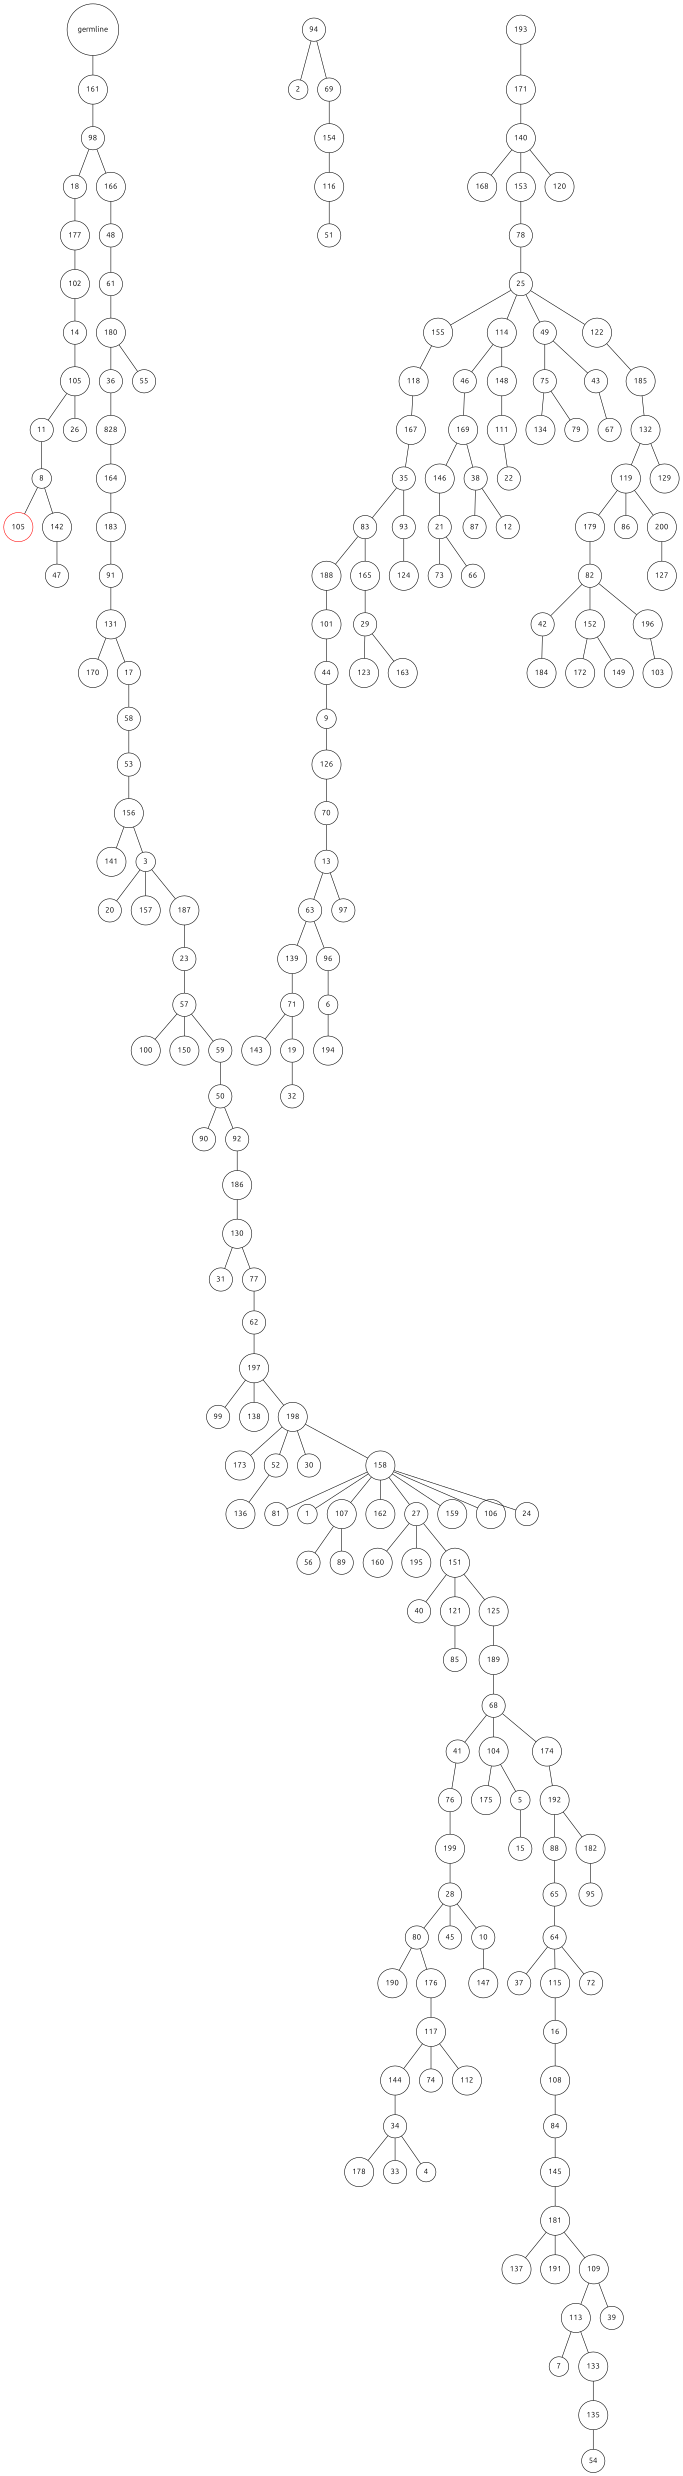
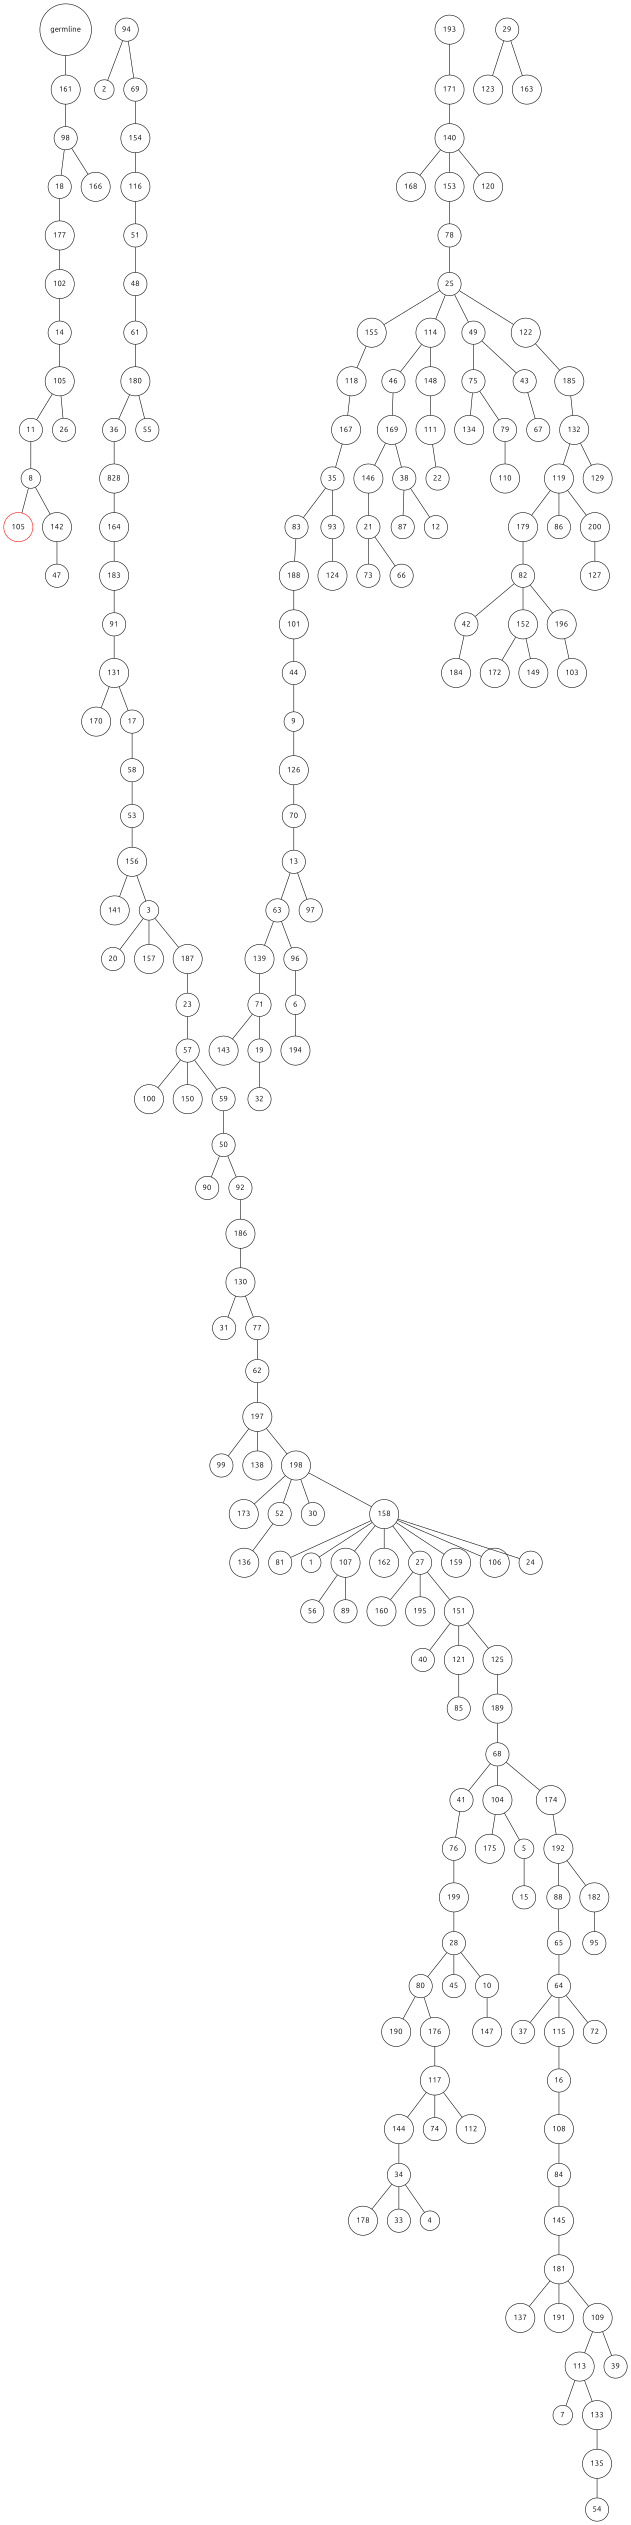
  graph {
    fontname=Ubuntu
    rankdir=UD
    splines=line
    node [fontname=Ubuntu shape=circle]
    edge [fontname=Ubuntu]
    n1 [label=germline]
    n2 [label=161]
    n3 [label=98]
    n4 [label=18]
    n5 [label=166]
    n6 [label=177]
    n7 [label=102]
    n8 [label=14]
    n9 [label=105]
    n10 [label=11]
    n11 [label=26]
    n12 [label=8]
    n13 [color=red label=105]
    n14 [label=142]
    n15 [label=47]
    n16 [label=94]
    n17 [label=2]
    n18 [label=69]
    n19 [label=154]
    n20 [label=116]
    n21 [label=51]
    n22 [label=48]
    n23 [label=61]
    n24 [label=180]
    n25 [label=36]
    n26 [label=55]
    n27 [label=828]
    n28 [label=164]
    n29 [label=183]
    n30 [label=91]
    n31 [label=131]
    n32 [label=170]
    n33 [label=17]
    n34 [label=58]
    n35 [label=53]
    n36 [label=156]
    n37 [label=141]
    n38 [label=3]
    n39 [label=20]
    n40 [label=157]
    n41 [label=187]
    n42 [label=23]
    n43 [label=57]
    n44 [label=100]
    n45 [label=150]
    n46 [label=59]
    n47 [label=50]
    n48 [label=90]
    n49 [label=92]
    n50 [label=186]
    n51 [label=130]
    n52 [label=31]
    n53 [label=77]
    n54 [label=62]
    n55 [label=197]
    n56 [label=99]
    n57 [label=138]
    n58 [label=198]
    n59 [label=173]
    n60 [label=52]
    n61 [label=30]
    n62 [label=158]
    n63 [label=136]
    n64 [label=81]
    n65 [label=1]
    n66 [label=107]
    n67 [label=162]
    n68 [label=27]
    n69 [label=159]
    n70 [label=106]
    n71 [label=24]
    n72 [label=56]
    n73 [label=89]
    n74 [label=160]
    n75 [label=195]
    n76 [label=151]
    n77 [label=40]
    n78 [label=121]
    n79 [label=125]
    n80 [label=85]
    n81 [label=189]
    n82 [label=68]
    n83 [label=41]
    n84 [label=104]
    n85 [label=174]
    n86 [label=76]
    n87 [label=175]
    n88 [label=5]
    n89 [label=192]
    n90 [label=199]
    n91 [label=28]
    n92 [label=80]
    n93 [label=45]
    n94 [label=10]
    n95 [label=190]
    n96 [label=176]
    n97 [label=147]
    n98 [label=117]
    n99 [label=144]
    n100 [label=74]
    n101 [label=112]
    n102 [label=34]
    n103 [label=178]
    n104 [label=33]
    n105 [label=4]
    n106 [label=193]
    n107 [label=171]
    n108 [label=140]
    n109 [label=168]
    n110 [label=153]
    n111 [label=120]
    n112 [label=78]
    n113 [label=25]
    n114 [label=155]
    n115 [label=114]
    n116 [label=49]
    n117 [label=122]
    n118 [label=118]
    n119 [label=46]
    n120 [label=148]
    n121 [label=75]
    n122 [label=43]
    n123 [label=185]
    n124 [label=167]
    n125 [label=35]
    n126 [label=83]
    n127 [label=93]
    n128 [label=188]
-   n129 [label=165]
    n130 [label=124]
    n131 [label=101]
    n132 [label=29]
    n133 [label=44]
    n134 [label=9]
    n135 [label=126]
    n136 [label=70]
    n137 [label=13]
    n138 [label=63]
    n139 [label=97]
    n140 [label=139]
    n141 [label=96]
    n142 [label=71]
    n143 [label=6]
    n144 [label=143]
    n145 [label=19]
    n146 [label=32]
    n147 [label=194]
    n148 [label=123]
    n149 [label=163]
    n150 [label=169]
    n151 [label=111]
    n152 [label=146]
    n153 [label=38]
    n154 [label=21]
    n155 [label=87]
    n156 [label=12]
    n157 [label=73]
    n158 [label=66]
    n159 [label=22]
    n160 [label=134]
    n161 [label=79]
    n162 [label=67]
+   n163 [label=110]
    n164 [label=132]
    n165 [label=119]
    n166 [label=129]
    n167 [label=179]
    n168 [label=86]
    n169 [label=200]
    n170 [label=82]
    n171 [label=127]
    n172 [label=42]
    n173 [label=152]
    n174 [label=196]
    n175 [label=184]
    n176 [label=172]
    n177 [label=149]
    n178 [label=103]
    n179 [label=15]
    n180 [label=88]
    n181 [label=182]
    n182 [label=65]
    n183 [label=95]
    n184 [label=64]
    n185 [label=37]
    n186 [label=115]
    n187 [label=72]
    n188 [label=16]
    n189 [label=108]
    n190 [label=84]
    n191 [label=145]
    n192 [label=181]
    n193 [label=137]
    n194 [label=191]
    n195 [label=109]
    n196 [label=113]
    n197 [label=39]
    n198 [label=7]
    n199 [label=133]
    n200 [label=135]
    n201 [label=54]
    n1 -- n2
    n2 -- n3
    n3 -- n4
    n3 -- n5
    n4 -- n6
    n6 -- n7
    n7 -- n8
    n8 -- n9
    n9 -- n10
    n9 -- n11
    n10 -- n12
    n12 -- n13
    n12 -- n14
    n14 -- n15
    n16 -- n17
    n16 -- n18
    n18 -- n19
    n19 -- n20
    n20 -- n21
-   n5 -- n22
+   n21 -- n22
    n22 -- n23
    n23 -- n24
    n24 -- n25
    n24 -- n26
    n25 -- n27
    n27 -- n28
    n28 -- n29
    n29 -- n30
    n30 -- n31
    n31 -- n32
    n31 -- n33
    n33 -- n34
    n34 -- n35
    n35 -- n36
    n36 -- n37
    n36 -- n38
    n38 -- n39
    n38 -- n40
    n38 -- n41
    n41 -- n42
    n42 -- n43
    n43 -- n44
    n43 -- n45
    n43 -- n46
    n46 -- n47
    n47 -- n48
    n47 -- n49
    n49 -- n50
    n50 -- n51
    n51 -- n52
    n51 -- n53
    n53 -- n54
    n54 -- n55
    n55 -- n56
    n55 -- n57
    n55 -- n58
    n58 -- n59
    n58 -- n60
    n58 -- n61
    n58 -- n62
    n60 -- n63
    n62 -- n64
    n62 -- n65
    n62 -- n66
    n62 -- n67
    n62 -- n68
    n62 -- n69
    n62 -- n70
    n62 -- n71
    n66 -- n72
    n66 -- n73
    n68 -- n74
    n68 -- n75
    n68 -- n76
    n76 -- n77
    n76 -- n78
    n76 -- n79
    n78 -- n80
    n79 -- n81
    n81 -- n82
    n82 -- n83
    n82 -- n84
    n82 -- n85
    n83 -- n86
    n84 -- n87
    n84 -- n88
    n85 -- n89
    n86 -- n90
    n88 -- n179
    n89 -- n180
    n89 -- n181
    n90 -- n91
    n91 -- n92
    n91 -- n93
    n91 -- n94
    n92 -- n95
    n92 -- n96
    n94 -- n97
    n96 -- n98
    n98 -- n99
    n98 -- n100
    n98 -- n101
    n99 -- n102
    n102 -- n103
    n102 -- n104
    n102 -- n105
    n106 -- n107
    n107 -- n108
    n108 -- n109
    n108 -- n110
    n108 -- n111
    n110 -- n112
    n112 -- n113
    n113 -- n114
    n113 -- n115
    n113 -- n116
    n113 -- n117
    n114 -- n118
    n115 -- n119
    n115 -- n120
    n116 -- n121
    n116 -- n122
    n117 -- n123
    n118 -- n124
    n119 -- n150
    n120 -- n151
    n121 -- n160
    n121 -- n161
    n122 -- n162
    n123 -- n164
    n124 -- n125
    n125 -- n126
    n125 -- n127
    n126 -- n128
-   n126 -- n129
    n127 -- n130
    n128 -- n131
-   n129 -- n132
    n131 -- n133
    n132 -- n148
    n132 -- n149
    n133 -- n134
    n134 -- n135
    n135 -- n136
    n136 -- n137
    n137 -- n138
    n137 -- n139
    n138 -- n140
    n138 -- n141
    n140 -- n142
    n141 -- n143
    n142 -- n144
    n142 -- n145
    n143 -- n147
    n145 -- n146
    n150 -- n152
    n150 -- n153
    n151 -- n159
    n152 -- n154
    n153 -- n155
    n153 -- n156
    n154 -- n157
    n154 -- n158
+   n161 -- n163
    n164 -- n165
    n164 -- n166
    n165 -- n167
    n165 -- n168
    n165 -- n169
    n167 -- n170
    n169 -- n171
    n170 -- n172
    n170 -- n173
    n170 -- n174
    n172 -- n175
    n173 -- n176
    n173 -- n177
    n174 -- n178
    n180 -- n182
    n181 -- n183
    n182 -- n184
    n184 -- n185
    n184 -- n186
    n184 -- n187
    n186 -- n188
    n188 -- n189
    n189 -- n190
    n190 -- n191
    n191 -- n192
    n192 -- n193
    n192 -- n194
    n192 -- n195
    n195 -- n196
    n195 -- n197
    n196 -- n198
    n196 -- n199
    n199 -- n200
    n200 -- n201
  }
